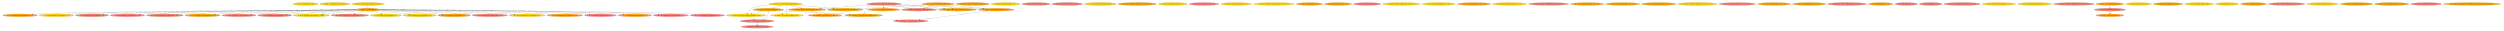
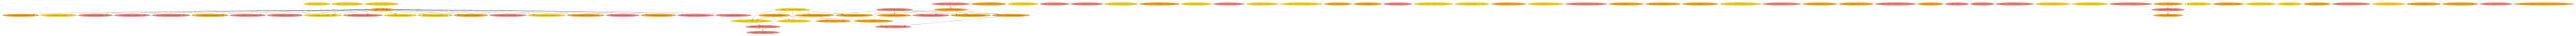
  digraph {
    fontname="Liberation Sans"
    node [color=darkgreen fillcolor=orange fontname="Liberation Sans" style=filled]
    edge [arrowhead=diamond fontname="Liberation Sans"]
    "5 : testB = new Binding(\"test!\", 123.0, )" [fillcolor=gold]
    "6 : testB2 = new Binding(\"test2!\", 234432.23, )" [color=black fillcolor=gold]
    "7 : testBind = new VariableBindings()" [color=black]
    "60 : Check.check(multExp.evaluate(testBind, ), 25.0, )" [color=purple]
    "62 : Check.check(multExp2.evaluate(testBind, ), 2.5, )" [color=purple fillcolor=gold]
    "69 : Check.check(divExp.evaluate(testBind, ), 5.0, )" [fillcolor=salmon]
    "71 : Check.check(divExp2.evaluate(testBind, ), 60.0, )" [color=purple fillcolor=salmon]
    "105 : Check.check(assignExp2.evaluate(testBind, ), 5.5, )" [fillcolor=salmon]
    "55 : Check.check(addExp3.evaluate(testBind, ), 30.5, )"
    "33 : Check.check(dblConst.evaluate(testBind, ), 5.0, )" [color=gray40 fillcolor=salmon]
    "73 : Check.check(divExp3.evaluate(testBind, ), 6.0, )" [color=black fillcolor=salmon]
    "92 : Check.check(idExp.evaluate(testBind, ), 123456.0, )" [fillcolor=gold]
    "108 : Check.check(assignExp2.evaluate(testBind, ), 60.0, )" [fillcolor=salmon]
    "42 : Check.check(neg.evaluate(testBind, ), 5.0, )" [fillcolor=gold]
    "96 : Check.check(idExp.evaluate(testBind, ), 30.0, )" [color=black fillcolor=gold]
    "88 : Check.check(idExp.evaluate(testBind, ), 4.0, )" [color=black]
    "64 : Check.check(multExp3.evaluate(testBind, ), 15.0, )" [color=gray40 fillcolor=salmon]
    "102 : Check.check(assignExp.evaluate(testBind, ), 5.0, )" [color=purple fillcolor=gold]
    "37 : Check.check(dblConst3.evaluate(testBind, ), 30.0, )" [color=purple]
    "44 : Check.check(neg2.evaluate(testBind, ), 0.5, )" [color=purple fillcolor=salmon]
    "51 : Check.check(addExp.evaluate(testBind, ), 0.0, )" [color=purple]
    "35 : Check.check(dblConst2.evaluate(testBind, ), 0.5, )" [color=purple fillcolor=salmon]
    "53 : Check.check(addExp2.evaluate(testBind, ), 5.5, )" [color=purple fillcolor=salmon]
    "46 : Check.check(neg3.evaluate(testBind, ), 30.0, )" [color=black fillcolor=gold]
    "8 : dblConst = new DoubleConstantExpression(5.0, )" [color=gray40 fillcolor=gold]
    "11 : neg = new NegationExpression(dblConst, )"
    "14 : addExp = new AddExpression(dblConst, neg, )" [color=gray40 fillcolor=gold]
    "15 : addExp2 = new AddExpression(dblConst2, dblConst, )" [color=gray40]
    "22 : divExp3 = new DivideExpression(neg3, dblConst, )"
    n30 [fillcolor=gold label="17 : multExp = returnBind MultiplyExpression(dblConst, neg, )"]
    "18 : multExp2 = new MultiplyExpression(dblConst2, neg, )"
    "20 : divExp = new DivideExpression(multExp, neg, )" [color=black fillcolor=salmon]
    "104 : assignExp2 = new Assignment(\"a\", addExp2, )" [color=purple]
    "101 : assignExp = new Assignment(\"a\", divExp, )" [fillcolor=salmon]
    "107 : assignExp2 = new Assignment(\"abc\", divExp2, )" [color=gray40 fillcolor=salmon]
    "9 : dblConst2 = new DoubleConstantExpression(0.5, )" [fillcolor=salmon]
    "12 : neg2 = new NegationExpression(dblConst2, )" [color=purple]
    "16 : addExp3 = new AddExpression(neg3, dblConst2, )" [fillcolor=salmon]
    "21 : divExp2 = new DivideExpression(neg3, dblConst2, )" [color=purple]
    "19 : multExp3 = new MultiplyExpression(neg3, dblConst2, )"
+   "10 : dblConst3 = new DoubleConstantExpression(-30.0, )" [color=purple fillcolor=salmon]
    "13 : neg3 = new NegationExpression(dblConst3, )" [color=purple]
    "25 : System.out.println(\"***Binding Test Cases***\", )" [color=black]
    "26 : Check.check(testB.returnBind(), \"test!\", )" [fillcolor=gold]
    "27 : Check.check(testB.returnDbl(), 123.0, )" [fillcolor=salmon]
    "28 : Check.check(testB2.returnBind(), \"test2!\", )" [color=black fillcolor=salmon]
    "29 : Check.check(testB2.returnDbl(), 234432.23, )" [color=black fillcolor=gold]
    "32 : System.out.println(\"***DoubleConstant Test Cases***\", )" [color=black]
    "34 : Check.check(dblConst.toString(), \"5.0\", )" [fillcolor=gold]
    "36 : Check.check(dblConst2.toString(), \"0.5\", )" [color=purple fillcolor=salmon]
    "38 : Check.check(dblConst3.toString(), \"-30.0\", )" [color=purple fillcolor=gold]
    "41 : System.out.println(\"***NegationExpression Test Cases***\", )" [color=gray40 fillcolor=gold]
    "43 : Check.check(neg.toString(), \"-5.0\", )" [color=gray40]
    "45 : Check.check(neg2.toString(), \"-0.5\", )"
    "47 : Check.check(neg3.toString(), \"30.0\", )" [color=purple fillcolor=salmon]
    "50 : System.out.println(\"***AddExpression Test Cases***\", )" [fillcolor=gold]
    "52 : Check.check(addExp.toString(), \"(5.0 + -5.0)\", )" [fillcolor=gold]
    "54 : Check.check(addExp2.toString(), \"(0.5 + 5.0)\", )" [color=purple]
    "56 : Check.check(addExp3.toString(), \"(30.0 + 0.5)\", )" [color=purple fillcolor=gold]
    "59 : System.out.println(\"***MultiplyExpression Test Cases***\", )" [color=gray40 fillcolor=salmon]
    "61 : Check.check(multExp.toString(), \"(5.0 * -5.0)\", )" [color=gray40]
    "63 : Check.check(multExp2.toString(), \"(0.5 * -5.0)\", )" [color=gray40]
    "65 : Check.check(multExp3.toString(), \"(30.0 * 0.5)\", )"
    "68 : System.out.println(\"***DivideExpression Test Cases***\", )" [color=black fillcolor=gold]
    "70 : Check.check(divExp.toString(), \"((5.0 * -5.0) / -5.0)\", )" [color=gray40 fillcolor=salmon]
    "72 : Check.check(divExp2.toString(), \"(30.0 / 0.5)\", )" [color=gray40]
    "74 : Check.check(divExp3.toString(), \"(30.0 / 5.0)\", )"
    "77 : System.out.println(\"***VariableBindings Test Cases***\", )" [color=black fillcolor=salmon]
    "78 : testBind.addBinding(\"abc\", 4.55, )" [color=purple]
    "79 : testBind.addBinding(\"b\", 4.0, )" [color=purple fillcolor=salmon]
    "80 : testBind.addBinding(\"c\", 5.0, )" [color=black fillcolor=salmon]
    "81 : Check.check(testBind.lookupBinding(\"abc\", ), 4.55, )" [color=black fillcolor=salmon]
    "82 : Check.check(testBind.lookupBinding(\"c\", ), 5.0, )" [color=purple fillcolor=gold]
    "83 : Check.check(testBind.lookupBinding(\"b\", ), 4.0, )" [fillcolor=gold]
    "86 : System.out.println(\"***IdentifierExpression Test Cases***\", )" [fillcolor=salmon]
    "87 : idExp = new IdentifierExpression(\"b\", )" [color=purple]
    "91 : idExp = new IdentifierExpression(\"ggffgg\", )" [color=black fillcolor=salmon]
    "95 : idExp = new IdentifierExpression(\"b\", )" [color=purple]
    "89 : Check.check(idExp.toString(), \"b\", )" [color=gray40 fillcolor=gold]
    "90 : testBind.addBinding(\"ggffgg\", 123456.0, )"
    "93 : Check.check(idExp.toString(), \"ggffgg\", )" [fillcolor=gold]
    "94 : testBind.addBinding(\"b\", 30.0, )" [color=gray40 fillcolor=gold]
    "97 : Check.check(idExp.toString(), \"b\", )"
    "100 : System.out.println(\"***Assignment Test Cases***\", )" [fillcolor=salmon]
    "103 : Check.check(assignExp.toString(), \"set a\", )" [color=purple fillcolor=gold]
    "106 : Check.check(assignExp2.toString(), \"set a\", )"
    "109 : Check.check(assignExp2.toString(), \"set abc\", )" [color=black]
    "112 : System.out.println(\"***Exception Test***\", )" [color=gray40 fillcolor=salmon]
    "113 : testBind.lookupBinding(\"Test. This string isn't bound. Should cause exception error.\", )" [color=gray40]
    "7 : testBind = new VariableBindings()" -> "60 : Check.check(multExp.evaluate(testBind, ), 25.0, )"
    "7 : testBind = new VariableBindings()" -> "62 : Check.check(multExp2.evaluate(testBind, ), 2.5, )" [arrowhead=odot]
    "7 : testBind = new VariableBindings()" -> "69 : Check.check(divExp.evaluate(testBind, ), 5.0, )"
    "7 : testBind = new VariableBindings()" -> "71 : Check.check(divExp2.evaluate(testBind, ), 60.0, )"
    "7 : testBind = new VariableBindings()" -> "105 : Check.check(assignExp2.evaluate(testBind, ), 5.5, )" [arrowhead=odot]
    "7 : testBind = new VariableBindings()" -> "55 : Check.check(addExp3.evaluate(testBind, ), 30.5, )"
    "7 : testBind = new VariableBindings()" -> "33 : Check.check(dblConst.evaluate(testBind, ), 5.0, )" [arrowhead=dot]
    "7 : testBind = new VariableBindings()" -> "73 : Check.check(divExp3.evaluate(testBind, ), 6.0, )"
    "7 : testBind = new VariableBindings()" -> "92 : Check.check(idExp.evaluate(testBind, ), 123456.0, )"
    "7 : testBind = new VariableBindings()" -> "108 : Check.check(assignExp2.evaluate(testBind, ), 60.0, )" [arrowhead=dot]
    "7 : testBind = new VariableBindings()" -> "42 : Check.check(neg.evaluate(testBind, ), 5.0, )"
    "7 : testBind = new VariableBindings()" -> "96 : Check.check(idExp.evaluate(testBind, ), 30.0, )"
    "7 : testBind = new VariableBindings()" -> "88 : Check.check(idExp.evaluate(testBind, ), 4.0, )"
    "7 : testBind = new VariableBindings()" -> "64 : Check.check(multExp3.evaluate(testBind, ), 15.0, )" [arrowhead=odot]
    "7 : testBind = new VariableBindings()" -> "102 : Check.check(assignExp.evaluate(testBind, ), 5.0, )" [arrowhead=dot]
    "7 : testBind = new VariableBindings()" -> "37 : Check.check(dblConst3.evaluate(testBind, ), 30.0, )" [arrowhead=odot]
    "7 : testBind = new VariableBindings()" -> "44 : Check.check(neg2.evaluate(testBind, ), 0.5, )" [arrowhead=dot]
    "7 : testBind = new VariableBindings()" -> "51 : Check.check(addExp.evaluate(testBind, ), 0.0, )"
    "7 : testBind = new VariableBindings()" -> "35 : Check.check(dblConst2.evaluate(testBind, ), 0.5, )" [arrowhead=dot]
    "7 : testBind = new VariableBindings()" -> "53 : Check.check(addExp2.evaluate(testBind, ), 5.5, )" [arrowhead=odot]
    "46 : Check.check(neg3.evaluate(testBind, ), 30.0, )" -> "7 : testBind = new VariableBindings()" [arrowhead=odot]
    "8 : dblConst = new DoubleConstantExpression(5.0, )" -> "11 : neg = new NegationExpression(dblConst, )" [arrowhead=odot]
    "8 : dblConst = new DoubleConstantExpression(5.0, )" -> "14 : addExp = new AddExpression(dblConst, neg, )" [arrowhead=odot]
    "8 : dblConst = new DoubleConstantExpression(5.0, )" -> "15 : addExp2 = new AddExpression(dblConst2, dblConst, )"
    "8 : dblConst = new DoubleConstantExpression(5.0, )" -> "22 : divExp3 = new DivideExpression(neg3, dblConst, )"
    "8 : dblConst = new DoubleConstantExpression(5.0, )" -> n30 [arrowhead=dot]
    "11 : neg = new NegationExpression(dblConst, )" -> "14 : addExp = new AddExpression(dblConst, neg, )" [arrowhead=dot]
    "11 : neg = new NegationExpression(dblConst, )" -> n30 [arrowhead=dot]
    "11 : neg = new NegationExpression(dblConst, )" -> "18 : multExp2 = new MultiplyExpression(dblConst2, neg, )" [arrowhead=dot]
    "11 : neg = new NegationExpression(dblConst, )" -> "20 : divExp = new DivideExpression(multExp, neg, )" [arrowhead=odot]
    "15 : addExp2 = new AddExpression(dblConst2, dblConst, )" -> "104 : assignExp2 = new Assignment(\"a\", addExp2, )" [arrowhead=odot]
    n30 -> "20 : divExp = new DivideExpression(multExp, neg, )" [arrowhead=dot]
    "20 : divExp = new DivideExpression(multExp, neg, )" -> "101 : assignExp = new Assignment(\"a\", divExp, )" [arrowhead=dot]
    "104 : assignExp2 = new Assignment(\"a\", addExp2, )" -> "107 : assignExp2 = new Assignment(\"abc\", divExp2, )" [style=dashed]
    "9 : dblConst2 = new DoubleConstantExpression(0.5, )" -> "15 : addExp2 = new AddExpression(dblConst2, dblConst, )" [arrowhead=dot]
    "9 : dblConst2 = new DoubleConstantExpression(0.5, )" -> "18 : multExp2 = new MultiplyExpression(dblConst2, neg, )" [arrowhead=odot]
    "9 : dblConst2 = new DoubleConstantExpression(0.5, )" -> "12 : neg2 = new NegationExpression(dblConst2, )"
    "9 : dblConst2 = new DoubleConstantExpression(0.5, )" -> "16 : addExp3 = new AddExpression(neg3, dblConst2, )" [arrowhead=odot]
    "9 : dblConst2 = new DoubleConstantExpression(0.5, )" -> "21 : divExp2 = new DivideExpression(neg3, dblConst2, )"
    "9 : dblConst2 = new DoubleConstantExpression(0.5, )" -> "19 : multExp3 = new MultiplyExpression(neg3, dblConst2, )"
    "21 : divExp2 = new DivideExpression(neg3, dblConst2, )" -> "107 : assignExp2 = new Assignment(\"abc\", divExp2, )" [arrowhead=dot]
+   "10 : dblConst3 = new DoubleConstantExpression(-30.0, )" -> "13 : neg3 = new NegationExpression(dblConst3, )"
    "13 : neg3 = new NegationExpression(dblConst3, )" -> "22 : divExp3 = new DivideExpression(neg3, dblConst, )" [arrowhead=odot]
    "13 : neg3 = new NegationExpression(dblConst3, )" -> "16 : addExp3 = new AddExpression(neg3, dblConst2, )" [arrowhead=dot]
    "13 : neg3 = new NegationExpression(dblConst3, )" -> "21 : divExp2 = new DivideExpression(neg3, dblConst2, )" [arrowhead=odot]
    "13 : neg3 = new NegationExpression(dblConst3, )" -> "19 : multExp3 = new MultiplyExpression(neg3, dblConst2, )" [arrowhead=dot]
    "87 : idExp = new IdentifierExpression(\"b\", )" -> "91 : idExp = new IdentifierExpression(\"ggffgg\", )" [arrowhead=dot style=dashed]
    "91 : idExp = new IdentifierExpression(\"ggffgg\", )" -> "95 : idExp = new IdentifierExpression(\"b\", )" [arrowhead=dot style=dashed]
  }
